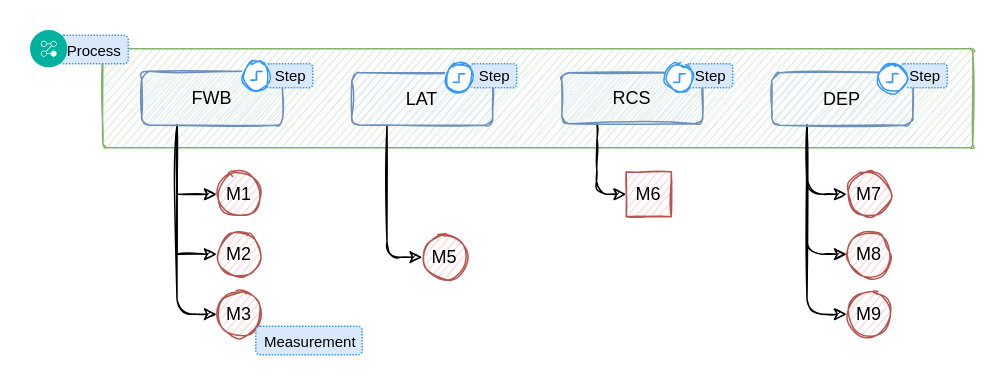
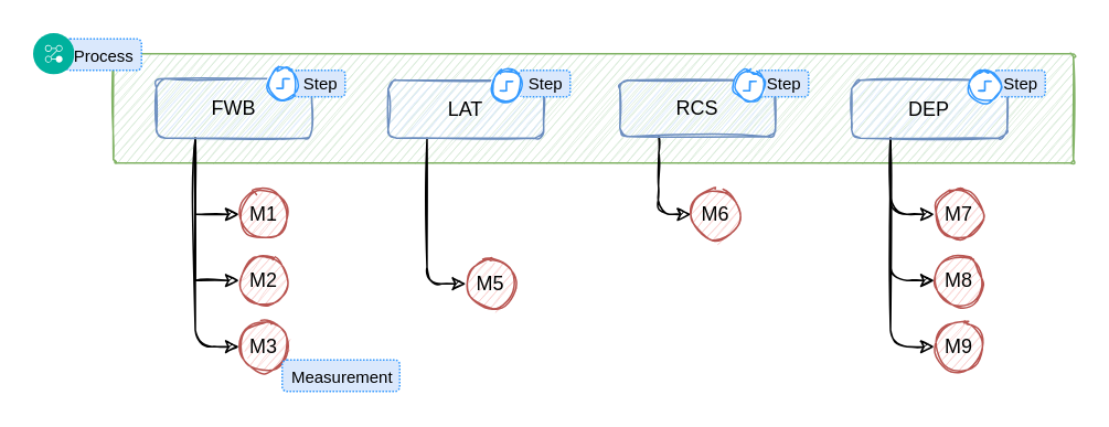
  <mxCell id="0" />
  <mxCell id="1" parent="0" />
  <mxCell id="2" value="" style="rounded=1;whiteSpace=wrap;html=1;sketch=1;arcSize=3;fillColor=#d5e8d4;strokeColor=#82b366;" vertex="1" parent="1"><mxGeometry x="68" y="32" width="580" height="66" as="geometry" /></mxCell>
  <mxCell id="3" style="edgeStyle=orthogonalEdgeStyle;rounded=0;orthogonalLoop=1;jettySize=auto;html=1;exitX=0.25;exitY=1;exitDx=0;exitDy=0;entryX=0;entryY=0.5;entryDx=0;entryDy=0;sketch=1;" edge="1" parent="1" source="6" target="15"><mxGeometry relative="1" as="geometry" /></mxCell>
  <mxCell id="4" style="edgeStyle=orthogonalEdgeStyle;rounded=0;sketch=1;orthogonalLoop=1;jettySize=auto;html=1;exitX=0.25;exitY=1;exitDx=0;exitDy=0;entryX=0;entryY=0.5;entryDx=0;entryDy=0;" edge="1" parent="1" source="6" target="16"><mxGeometry relative="1" as="geometry" /></mxCell>
  <mxCell id="5" style="edgeStyle=orthogonalEdgeStyle;sketch=1;orthogonalLoop=1;jettySize=auto;html=1;exitX=0.25;exitY=1;exitDx=0;exitDy=0;entryX=0;entryY=0.5;entryDx=0;entryDy=0;rounded=1;" edge="1" parent="1" source="6" target="17"><mxGeometry relative="1" as="geometry" /></mxCell>
  <mxCell id="6" value="FWB" style="rounded=1;whiteSpace=wrap;html=1;sketch=1;fillColor=#dae8fc;strokeColor=#6c8ebf;" vertex="1" parent="1"><mxGeometry x="94" y="47" width="94" height="36" as="geometry" /></mxCell>
  <mxCell id="7" style="edgeStyle=orthogonalEdgeStyle;rounded=1;sketch=1;orthogonalLoop=1;jettySize=auto;html=1;exitX=0.25;exitY=1;exitDx=0;exitDy=0;entryX=0;entryY=0.5;entryDx=0;entryDy=0;" edge="1" parent="1" source="8" target="18"><mxGeometry relative="1" as="geometry" /></mxCell>
  <mxCell id="8" value="LAT" style="rounded=1;whiteSpace=wrap;html=1;sketch=1;fillColor=#dae8fc;strokeColor=#6c8ebf;" vertex="1" parent="1"><mxGeometry x="234" y="48" width="94" height="35" as="geometry" /></mxCell>
  <mxCell id="9" style="edgeStyle=orthogonalEdgeStyle;rounded=1;sketch=1;orthogonalLoop=1;jettySize=auto;html=1;exitX=0.25;exitY=1;exitDx=0;exitDy=0;entryX=0;entryY=0.5;entryDx=0;entryDy=0;" edge="1" parent="1" source="10" target="19"><mxGeometry relative="1" as="geometry" /></mxCell>
  <mxCell id="10" value="RCS" style="rounded=1;whiteSpace=wrap;html=1;sketch=1;fillColor=#dae8fc;strokeColor=#6c8ebf;" vertex="1" parent="1"><mxGeometry x="374" y="48" width="94" height="34" as="geometry" /></mxCell>
  <mxCell id="11" style="edgeStyle=orthogonalEdgeStyle;rounded=1;sketch=1;orthogonalLoop=1;jettySize=auto;html=1;exitX=0.25;exitY=1;exitDx=0;exitDy=0;entryX=0;entryY=0.5;entryDx=0;entryDy=0;" edge="1" parent="1" source="14" target="20"><mxGeometry relative="1" as="geometry" /></mxCell>
  <mxCell id="12" style="edgeStyle=orthogonalEdgeStyle;rounded=1;sketch=1;orthogonalLoop=1;jettySize=auto;html=1;exitX=0.25;exitY=1;exitDx=0;exitDy=0;entryX=0;entryY=0.5;entryDx=0;entryDy=0;" edge="1" parent="1" source="14" target="21"><mxGeometry relative="1" as="geometry" /></mxCell>
  <mxCell id="13" style="edgeStyle=orthogonalEdgeStyle;rounded=1;sketch=1;orthogonalLoop=1;jettySize=auto;html=1;exitX=0.25;exitY=1;exitDx=0;exitDy=0;entryX=0;entryY=0.5;entryDx=0;entryDy=0;" edge="1" parent="1" source="14" target="22"><mxGeometry relative="1" as="geometry" /></mxCell>
  <mxCell id="14" value="DEP" style="rounded=1;whiteSpace=wrap;html=1;sketch=1;fillColor=#dae8fc;strokeColor=#6c8ebf;" vertex="1" parent="1"><mxGeometry x="514" y="48" width="94" height="35" as="geometry" /></mxCell>
  <mxCell id="15" value="M1" style="ellipse;whiteSpace=wrap;html=1;aspect=fixed;sketch=1;fillColor=#f8cecc;strokeColor=#b85450;" vertex="1" parent="1"><mxGeometry x="144" y="114" width="30" height="30" as="geometry" /></mxCell>
  <mxCell id="16" value="M2" style="ellipse;whiteSpace=wrap;html=1;aspect=fixed;sketch=1;fillColor=#f8cecc;strokeColor=#b85450;" vertex="1" parent="1"><mxGeometry x="144" y="154" width="30" height="30" as="geometry" /></mxCell>
  <mxCell id="17" value="M3" style="ellipse;whiteSpace=wrap;html=1;aspect=fixed;sketch=1;fillColor=#f8cecc;strokeColor=#b85450;" vertex="1" parent="1"><mxGeometry x="144" y="194" width="30" height="30" as="geometry" /></mxCell>
  <mxCell id="18" value="M5" style="ellipse;whiteSpace=wrap;html=1;aspect=fixed;sketch=1;fillColor=#f8cecc;strokeColor=#b85450;" vertex="1" parent="1"><mxGeometry x="281" y="156" width="30" height="30" as="geometry" /></mxCell>
- <mxCell id="19" value="M6" style="whiteSpace=wrap;html=1;aspect=fixed;sketch=1;fillColor=#f8cecc;strokeColor=#b85450;rounded=0;" vertex="1" parent="1"><mxGeometry x="417" y="114" width="30" height="30" as="geometry" /></mxCell>
+ <mxCell id="19" value="M6" style="ellipse;whiteSpace=wrap;html=1;aspect=fixed;sketch=1;fillColor=#f8cecc;strokeColor=#b85450;" vertex="1" parent="1"><mxGeometry x="417" y="114" width="30" height="30" as="geometry" /></mxCell>
  <mxCell id="20" value="M7" style="ellipse;whiteSpace=wrap;html=1;aspect=fixed;sketch=1;fillColor=#f8cecc;strokeColor=#b85450;" vertex="1" parent="1"><mxGeometry x="564" y="114" width="30" height="30" as="geometry" /></mxCell>
  <mxCell id="21" value="M8" style="ellipse;whiteSpace=wrap;html=1;aspect=fixed;sketch=1;fillColor=#f8cecc;strokeColor=#b85450;" vertex="1" parent="1"><mxGeometry x="564" y="154" width="30" height="30" as="geometry" /></mxCell>
  <mxCell id="22" value="M9" style="ellipse;whiteSpace=wrap;html=1;aspect=fixed;sketch=1;fillColor=#f8cecc;strokeColor=#b85450;" vertex="1" parent="1"><mxGeometry x="564" y="194" width="30" height="30" as="geometry" /></mxCell>
  <mxCell id="23" value="&lt;font style=&quot;font-size: 10px&quot;&gt;Measurement&lt;/font&gt;" style="text;html=1;align=center;verticalAlign=middle;resizable=0;points=[];autosize=1;strokeColor=#3399FF;fillColor=#dae8fc;dashed=1;dashPattern=1 1;rounded=1;" vertex="1" parent="1"><mxGeometry x="170" y="217" width="71" height="19" as="geometry" /></mxCell>
  <mxCell id="24" value="Step" style="text;html=1;align=center;verticalAlign=middle;resizable=0;points=[];autosize=1;strokeColor=#3399FF;fillColor=#dae8fc;fontSize=10;dashed=1;dashPattern=1 1;rounded=1;" vertex="1" parent="1"><mxGeometry x="313" y="42" width="31" height="16" as="geometry" /></mxCell>
  <mxCell id="25" value="Step" style="text;html=1;align=center;verticalAlign=middle;resizable=0;points=[];autosize=1;strokeColor=#3399FF;fillColor=#dae8fc;fontSize=10;dashed=1;dashPattern=1 1;rounded=1;" vertex="1" parent="1"><mxGeometry x="177" y="42" width="31" height="16" as="geometry" /></mxCell>
  <mxCell id="26" value="Step" style="text;html=1;align=center;verticalAlign=middle;resizable=0;points=[];autosize=1;strokeColor=#3399FF;fillColor=#dae8fc;fontSize=10;dashed=1;dashPattern=1 1;rounded=1;" vertex="1" parent="1"><mxGeometry x="457" y="42" width="31" height="16" as="geometry" /></mxCell>
  <mxCell id="27" value="Step" style="text;html=1;align=center;verticalAlign=middle;resizable=0;points=[];autosize=1;strokeColor=#3399FF;fillColor=#dae8fc;fontSize=10;dashed=1;dashPattern=1 1;rounded=1;" vertex="1" parent="1"><mxGeometry x="600" y="42" width="31" height="16" as="geometry" /></mxCell>
  <mxCell id="28" value="&lt;font style=&quot;font-size: 10px&quot;&gt;Process&lt;/font&gt;" style="text;html=1;align=center;verticalAlign=middle;resizable=0;points=[];autosize=1;strokeColor=#3399FF;fillColor=#dae8fc;dashed=1;dashPattern=1 1;rounded=1;" vertex="1" parent="1"><mxGeometry x="39" y="23" width="46" height="19" as="geometry" /></mxCell>
  <mxCell id="29" value="" style="shape=image;html=1;verticalAlign=top;verticalLabelPosition=bottom;labelBackgroundColor=#ffffff;imageAspect=0;aspect=fixed;image=https://cdn0.iconfinder.com/data/icons/construction-2-21/512/construction-industry-building-46-128.png;rounded=1;dashed=1;dashPattern=1 1;sketch=1;fontSize=10;strokeColor=#3399FF;" vertex="1" parent="1"><mxGeometry x="241" y="218" width="17" height="17" as="geometry" /></mxCell>
  <mxCell id="30" value="" style="aspect=fixed;perimeter=ellipsePerimeter;html=1;align=center;shadow=0;dashed=0;fontColor=#4277BB;labelBackgroundColor=#ffffff;fontSize=12;spacingTop=3;image;image=img/lib/ibm/management/process_management.svg;rounded=1;dashPattern=1 1;sketch=1;strokeColor=#3399FF;" vertex="1" parent="1"><mxGeometry x="20" y="20" width="25" height="25" as="geometry" /></mxCell>
  <mxCell id="31" value="" style="pointerEvents=1;verticalLabelPosition=bottom;shadow=0;dashed=0;align=center;html=1;verticalAlign=top;shape=mxgraph.electrical.signal_sources.source;aspect=fixed;points=[[0.5,0,0],[1,0.5,0],[0.5,1,0],[0,0.5,0]];elSignalType=stepOn;rounded=1;dashPattern=1 1;sketch=1;fontSize=10;strokeColor=#3399FF;" vertex="1" parent="1"><mxGeometry x="161" y="40.5" width="19" height="19" as="geometry" /></mxCell>
  <mxCell id="32" value="" style="pointerEvents=1;verticalLabelPosition=bottom;shadow=0;dashed=0;align=center;html=1;verticalAlign=top;shape=mxgraph.electrical.signal_sources.source;aspect=fixed;points=[[0.5,0,0],[1,0.5,0],[0.5,1,0],[0,0.5,0]];elSignalType=stepOn;rounded=1;dashPattern=1 1;sketch=1;fontSize=10;strokeColor=#3399FF;" vertex="1" parent="1"><mxGeometry x="296" y="42" width="19" height="19" as="geometry" /></mxCell>
  <mxCell id="33" value="" style="pointerEvents=1;verticalLabelPosition=bottom;shadow=0;dashed=0;align=center;html=1;verticalAlign=top;shape=mxgraph.electrical.signal_sources.source;aspect=fixed;points=[[0.5,0,0],[1,0.5,0],[0.5,1,0],[0,0.5,0]];elSignalType=stepOn;rounded=1;dashPattern=1 1;sketch=1;fontSize=10;strokeColor=#3399FF;" vertex="1" parent="1"><mxGeometry x="443" y="42" width="19" height="19" as="geometry" /></mxCell>
  <mxCell id="34" value="" style="pointerEvents=1;verticalLabelPosition=bottom;shadow=0;dashed=0;align=center;html=1;verticalAlign=top;shape=mxgraph.electrical.signal_sources.source;aspect=fixed;points=[[0.5,0,0],[1,0.5,0],[0.5,1,0],[0,0.5,0]];elSignalType=stepOn;rounded=1;dashPattern=1 1;sketch=1;fontSize=10;strokeColor=#3399FF;" vertex="1" parent="1"><mxGeometry x="585" y="42" width="19" height="19" as="geometry" /></mxCell>
